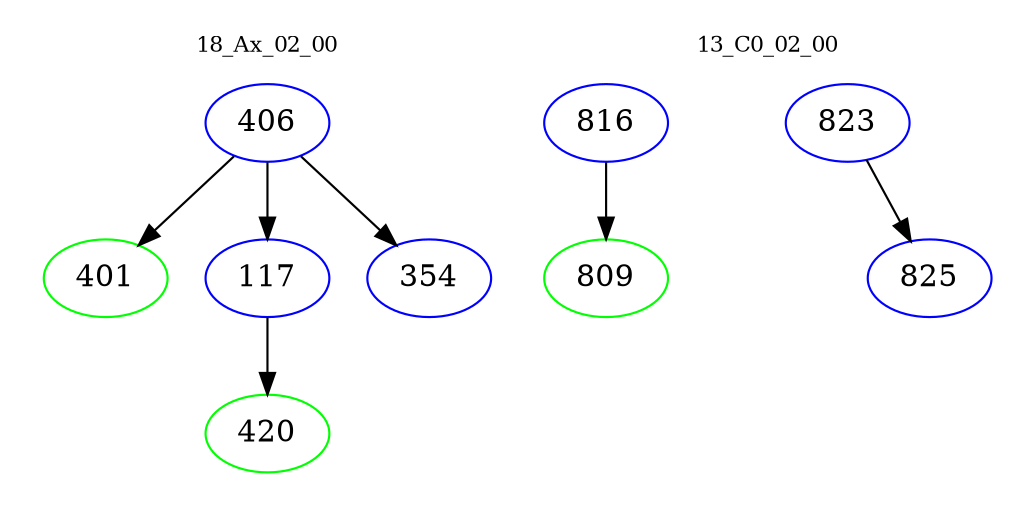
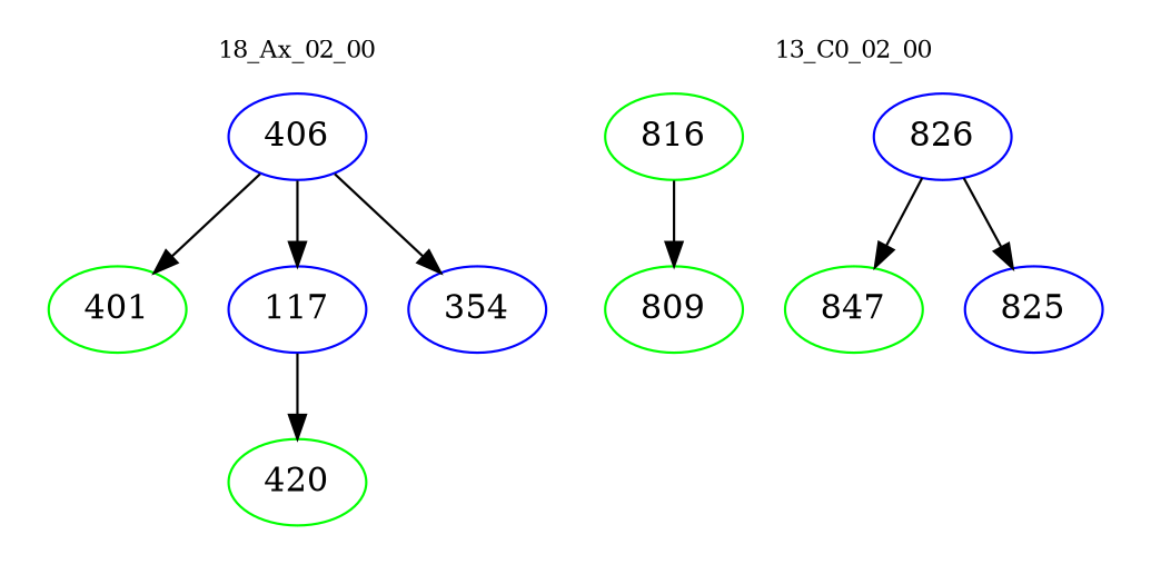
  digraph {
    node [color=blue]
    edge [color=black]
    n1 [label=406]
    n2 [color=green label=401]
    n3 [label=117]
    n4 [label=354]
    n5 [color=green label=420]
-   n6 [label=823]
-   n7 [label=816]
+   n6 [label=826]
+   n7 [color=green label=816]
+   n8 [color=green label=847]
    n9 [label=825]
    n10 [color=green label=809]
    subgraph cluster_1 {
      color=white
      fontsize=10
      label="18_Ax_02_00"
      n1
      n2
      n3
      n4
      n5
    }
    subgraph cluster_2 {
      color=white
      fontsize=10
      label="13_C0_02_00"
      n6
      n7
+     n8
      n9
      n10
    }
    n1 -> n2
    n1 -> n3
    n1 -> n4
    n3 -> n5
+   n6 -> n8
    n6 -> n9
    n7 -> n10
  }
